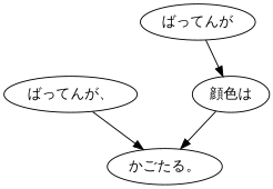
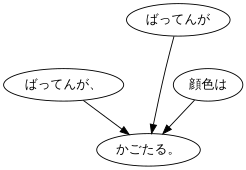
  digraph {
    fontname="JetBrains Mono"
    node [fontname="JetBrains Mono"]
    edge [fontname="JetBrains Mono"]
    n1 [label="ばってんが、"]
    n2 [label="かごたる。"]
    n3 [label="顔色は"]
    n4 [label="ばってんが"]
    n1 -> n2
    n3 -> n2
-   n4 -> n3
+   n4 -> n2
  }
